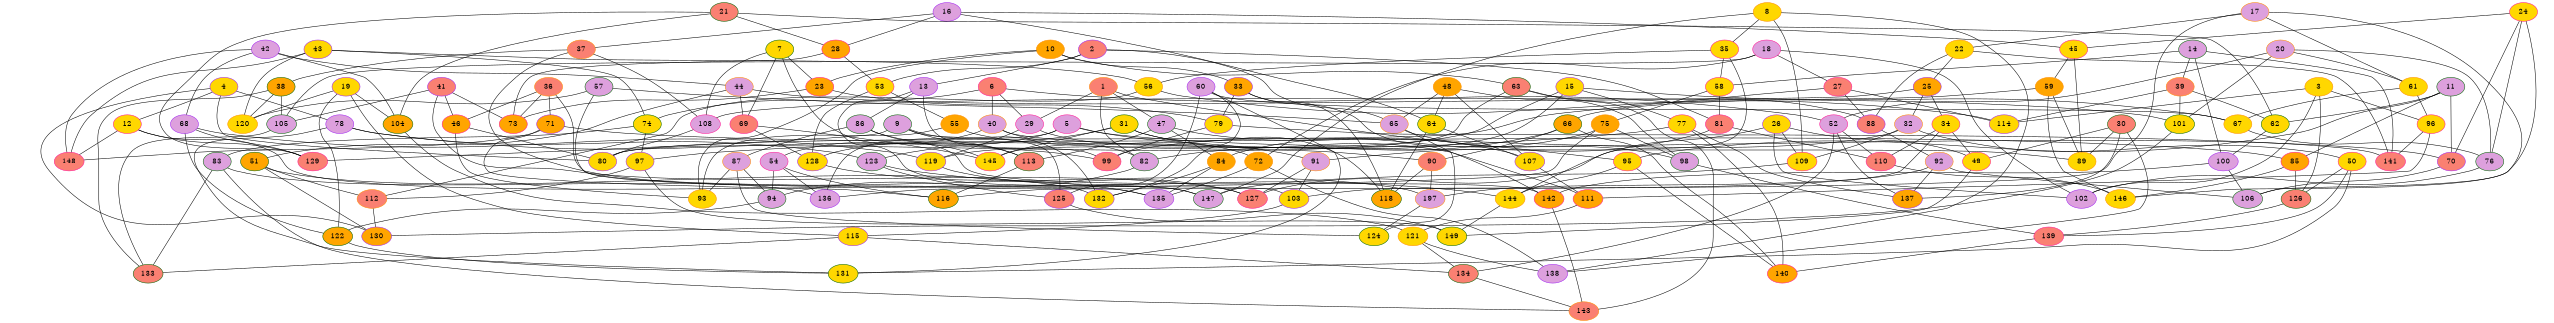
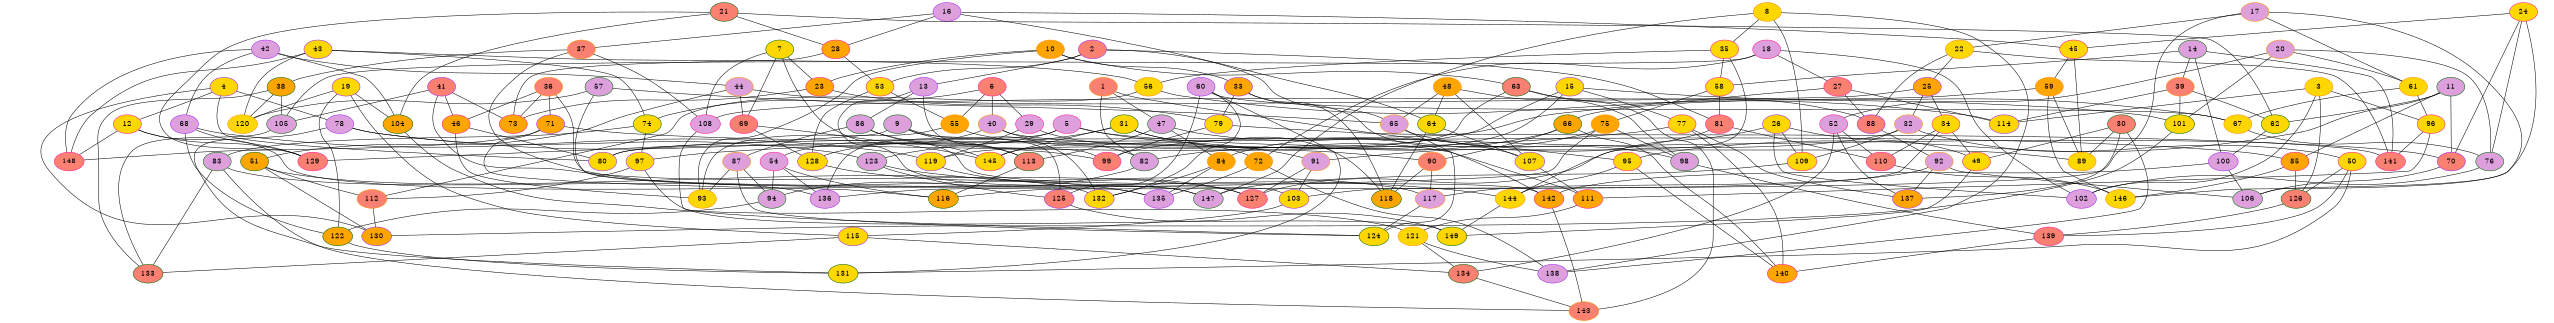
  graph {
    node [color=deeppink fillcolor=gold style=filled]
    1 [color=darkorange fillcolor=salmon]
    29 [fillcolor=plum]
    47 [color=darkgreen fillcolor=plum]
    82 [color=darkgreen fillcolor=plum]
    95
    119 [color=purple]
    72 [color=darkorange fillcolor=orange]
    113 [color=darkgreen fillcolor=salmon]
    84 [color=darkorange fillcolor=orange]
    107 [color=purple]
    94 [color=darkgreen fillcolor=plum]
    144 [color=darkorange]
    140 [fillcolor=orange]
    2 [color=purple fillcolor=salmon]
    13 [color=purple fillcolor=plum]
    53
    81 [fillcolor=salmon]
    65 [color=darkorange fillcolor=plum]
    147 [color=darkgreen fillcolor=plum]
    86 [color=darkgreen fillcolor=plum]
    99 [fillcolor=salmon]
    128 [color=purple]
    55 [color=darkorange fillcolor=orange]
    57 [color=darkgreen fillcolor=plum]
    120 [color=darkorange]
    135 [color=purple fillcolor=plum]
    91 [color=darkorange fillcolor=plum]
    110 [fillcolor=salmon]
    3 [color=darkorange]
    96
    102 [color=purple fillcolor=plum]
    114 [color=purple]
    126 [color=darkgreen fillcolor=salmon]
    141 [fillcolor=salmon]
    111 [fillcolor=orange]
    139 [fillcolor=salmon]
    4 [color=purple]
    12
    78 [color=purple fillcolor=plum]
    80 [color=purple]
    130 [color=purple fillcolor=orange]
    129 [fillcolor=salmon]
    148 [fillcolor=salmon]
    123 [color=darkgreen fillcolor=plum]
    131 [color=darkgreen]
    5 [fillcolor=plum]
    70 [color=purple fillcolor=salmon]
    136 [color=purple fillcolor=plum]
    106 [color=darkgreen fillcolor=plum]
    127 [fillcolor=salmon]
    103 [color=purple]
    6 [fillcolor=salmon]
    40 [color=darkorange fillcolor=plum]
    74 [color=darkgreen]
    89 [color=darkorange]
    54 [fillcolor=plum]
    93 [color=darkorange]
    90 [color=darkorange fillcolor=salmon]
    83 [color=darkgreen fillcolor=plum]
    97 [color=purple]
    7 [color=darkgreen]
    23 [fillcolor=orange]
    69 [fillcolor=salmon]
    108 [fillcolor=plum]
    142 [fillcolor=orange]
    73 [fillcolor=orange]
    79 [color=purple]
    145
    124 [color=darkgreen]
    143 [color=darkorange fillcolor=salmon]
    8 [color=darkorange]
    35
    109
    138 [color=purple fillcolor=plum]
    58
    56 [color=darkorange]
    9 [color=darkgreen fillcolor=plum]
    125 [color=purple fillcolor=salmon]
    132 [color=purple]
    116 [color=darkgreen fillcolor=orange]
    149 [color=darkgreen]
    10 [color=darkorange fillcolor=orange]
    33 [color=purple fillcolor=orange]
    63 [color=darkgreen fillcolor=salmon]
    118 [color=darkgreen fillcolor=orange]
    88 [color=purple fillcolor=salmon]
    11 [color=darkgreen fillcolor=plum]
    62 [color=darkgreen]
    85 [fillcolor=orange]
    100 [color=purple fillcolor=plum]
    146 [color=darkorange]
    87 [color=darkorange fillcolor=plum]
    14 [color=darkgreen fillcolor=plum]
    39 [color=darkorange fillcolor=salmon]
    101 [color=darkgreen]
    75 [color=darkorange fillcolor=orange]
    15 [color=purple]
    67 [color=darkorange]
    77
    76 [color=darkgreen fillcolor=plum]
    137 [color=purple fillcolor=orange]
    16 [color=purple fillcolor=plum]
    28 [fillcolor=orange]
    37 [color=darkorange fillcolor=salmon]
    45
    64 [color=darkgreen]
    38 [color=darkgreen fillcolor=orange]
-   117 [color=darkorange fillcolor=plum label=197]
+   117 [color=darkorange fillcolor=plum]
    59 [color=darkorange fillcolor=orange]
    17 [color=darkorange fillcolor=plum]
    22 [color=darkorange]
    61 [color=darkorange]
    25 [color=purple fillcolor=orange]
    18 [fillcolor=plum]
    27 [fillcolor=salmon]
    105 [color=darkgreen fillcolor=plum]
    133 [color=darkgreen fillcolor=salmon]
    19 [color=purple]
    104 [color=darkgreen fillcolor=orange]
    115 [color=purple]
    122 [color=darkgreen fillcolor=orange]
    121 [color=darkorange]
    134 [color=darkgreen fillcolor=salmon]
    20 [color=darkorange fillcolor=plum]
    52 [fillcolor=plum]
    21 [color=darkgreen fillcolor=salmon]
    32 [color=darkorange fillcolor=plum]
    34
    92 [color=darkorange fillcolor=plum]
    24
    50
    49
    26 [color=purple]
    30 [color=darkgreen fillcolor=salmon]
    31 [color=darkgreen]
    112 [color=darkorange fillcolor=salmon]
    36 [color=darkorange fillcolor=salmon]
    46 [fillcolor=orange]
    71 [color=purple fillcolor=orange]
    41 [color=purple fillcolor=salmon]
    42 [color=purple fillcolor=plum]
    44 [color=darkorange fillcolor=plum]
    68 [color=purple fillcolor=plum]
    51 [color=darkgreen fillcolor=orange]
    43 [color=purple]
    66 [color=darkgreen fillcolor=orange]
    48 [color=darkorange fillcolor=orange]
    98 [color=darkgreen fillcolor=plum]
    60 [color=purple fillcolor=plum]
-   1 -- 29
    1 -- 47
    1 -- 82
    1 -- 95
    29 -- 119
    29 -- 72
    47 -- 113
    47 -- 84
    47 -- 107
    82 -- 94
    95 -- 144
    95 -- 140
    119 -- 127
    72 -- 135
    72 -- 138
    113 -- 116
    84 -- 135
    84 -- 132
    107 -- 111
    94 -- 122
    144 -- 149
    2 -- 13
    2 -- 53
    2 -- 81
    2 -- 65
    13 -- 147
    13 -- 86
    13 -- 99
    53 -- 128
    53 -- 55
    81 -- 91
    81 -- 110
    65 -- 124
    65 -- 98
    86 -- 113
    86 -- 145
    86 -- 87
    128 -- 135
    55 -- 93
    55 -- 90
    57 -- 65
    57 -- 120
    57 -- 135
    91 -- 127
    91 -- 103
    110 -- 146
    3 -- 96
    3 -- 102
    3 -- 114
    3 -- 126
    96 -- 141
    96 -- 111
    126 -- 139
    111 -- 121
    139 -- 140
    4 -- 12
    4 -- 78
    4 -- 80
    4 -- 130
    12 -- 147
    12 -- 129
    12 -- 148
    78 -- 99
    78 -- 123
    78 -- 131
    123 -- 144
    123 -- 125
    5 -- 128
    5 -- 91
    5 -- 70
    5 -- 136
    70 -- 106
    103 -- 115
    6 -- 29
-   6 -- 52
+   6 -- 55
    6 -- 40
    6 -- 74
    40 -- 82
    40 -- 89
    40 -- 54
    74 -- 83
    74 -- 97
    54 -- 94
    54 -- 136
    54 -- 116
    90 -- 118
    90 -- 117
    83 -- 136
    83 -- 143
    83 -- 133
    97 -- 149
    97 -- 112
    7 -- 23
    7 -- 69
    7 -- 108
    7 -- 142
    23 -- 73
    23 -- 79
    69 -- 128
    69 -- 145
-   108 -- 80
+   108 -- 124
    142 -- 143
    79 -- 99
    79 -- 141
    8 -- 147
    8 -- 35
    8 -- 109
    8 -- 138
    35 -- 144
    35 -- 58
    35 -- 56
    109 -- 147
    58 -- 81
    58 -- 75
    56 -- 114
    56 -- 112
    9 -- 113
    9 -- 129
    9 -- 125
    9 -- 132
    125 -- 149
    10 -- 93
    10 -- 23
    10 -- 33
    10 -- 63
    33 -- 142
    33 -- 79
    33 -- 118
    63 -- 80
    63 -- 143
    63 -- 88
    88 -- 92
    11 -- 95
    11 -- 70
    11 -- 62
    11 -- 85
    62 -- 100
    85 -- 126
    85 -- 146
    100 -- 106
    100 -- 142
    87 -- 94
    87 -- 93
    87 -- 124
    14 -- 141
    14 -- 58
    14 -- 100
    14 -- 39
    39 -- 114
    39 -- 62
    39 -- 101
    101 -- 130
    75 -- 84
    75 -- 136
    75 -- 98
    15 -- 119
    15 -- 145
    15 -- 67
    15 -- 77
    67 -- 76
    77 -- 140
    77 -- 97
    77 -- 137
    76 -- 102
    16 -- 28
    16 -- 37
    16 -- 45
    16 -- 64
    28 -- 53
    28 -- 73
    37 -- 108
    37 -- 38
    37 -- 117
    45 -- 89
    45 -- 59
    64 -- 107
    64 -- 118
    38 -- 120
    38 -- 105
    38 -- 133
    117 -- 124
    59 -- 89
    59 -- 146
    59 -- 66
    17 -- 106
    17 -- 116
    17 -- 22
    17 -- 61
    22 -- 141
    22 -- 88
    22 -- 25
    61 -- 96
    61 -- 67
    25 -- 108
    25 -- 32
    25 -- 34
    18 -- 72
    18 -- 102
    18 -- 27
    18 -- 105
    27 -- 114
    27 -- 80
    27 -- 88
    105 -- 133
    19 -- 120
    19 -- 104
    19 -- 115
    19 -- 122
    104 -- 121
    115 -- 133
    115 -- 134
    122 -- 131
    121 -- 138
    121 -- 134
    134 -- 143
    20 -- 101
    20 -- 76
    20 -- 61
    20 -- 52
    52 -- 110
    52 -- 137
    52 -- 134
    21 -- 129
    21 -- 62
    21 -- 28
    21 -- 104
    32 -- 99
    32 -- 109
    32 -- 50
    34 -- 110
    34 -- 103
    34 -- 49
    92 -- 106
    92 -- 137
    92 -- 117
    24 -- 70
    24 -- 146
    24 -- 76
    24 -- 45
    50 -- 126
    50 -- 139
    50 -- 131
    49 -- 149
    26 -- 102
    26 -- 127
    26 -- 109
    26 -- 49
    30 -- 89
    30 -- 138
    30 -- 137
    30 -- 49
    31 -- 111
    31 -- 123
    31 -- 145
    31 -- 118
    112 -- 130
    36 -- 103
    36 -- 73
    36 -- 46
    36 -- 71
    46 -- 80
    46 -- 93
    71 -- 148
    71 -- 116
    71 -- 85
    41 -- 127
    41 -- 73
    41 -- 105
    41 -- 46
    42 -- 148
    42 -- 104
    42 -- 44
    42 -- 68
    44 -- 69
    44 -- 101
    44 -- 51
    68 -- 119
    68 -- 129
    68 -- 122
    51 -- 130
    51 -- 132
    51 -- 112
    43 -- 120
    43 -- 148
    43 -- 74
    43 -- 56
    66 -- 82
    66 -- 140
    66 -- 90
    48 -- 107
    48 -- 65
    48 -- 64
    48 -- 98
    98 -- 139
    60 -- 131
    60 -- 125
    60 -- 132
    60 -- 67
  }
